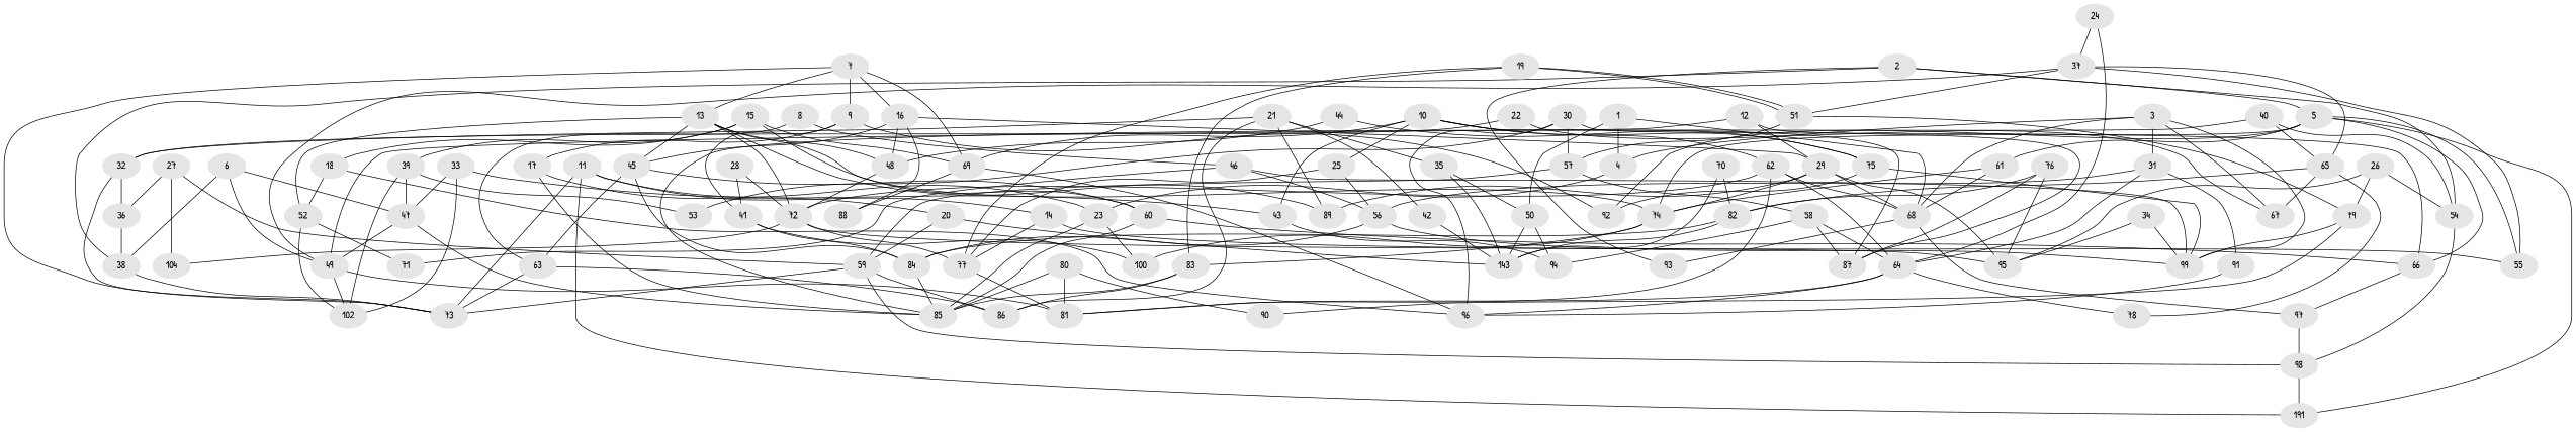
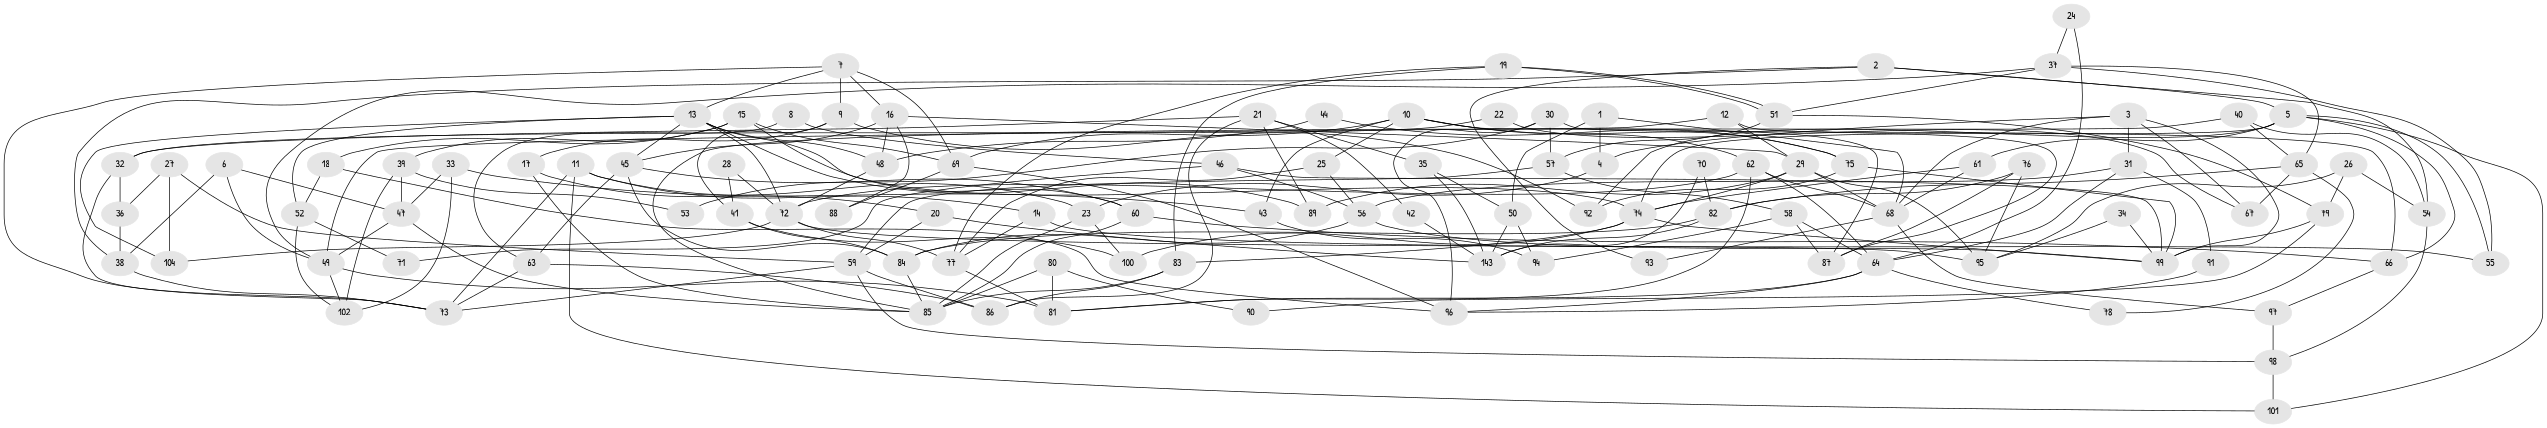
  graph {
    fontname="Patrick Hand"
    node [color=gray90 fontname="Patrick Hand" style=filled]
    edge [fontname="Patrick Hand"]
    1
    4
    50
    68
    23
    n6 [label=143]
    94
    93
    97
    2
    5
    38
    54
    55
    61
    66
    74
    92
-   101 [label=191]
+   101
    73
    98
    3
    31
    67
    99
    64
    56
    91
    85
    100
    83
    6
    47
    49
    102
    81
    7
    9
    13
    16
    69
    17
    41
    45
    48
    52
    72
    89
    104
    29
    88
    96
    8
    46
    63
    71
    86
    20
    84
    10
    25
    43
    62
    75
    87
    77
    11
    14
    12
    95
    60
    15
    18
    39
    53
    59
    19
    51
    79
    57
    21
    32
    35
    42
    36
    22
    24
    37
    65
    78
    26
    90
    27
    28
    30
    58
    33
    34
    82
    40
    44
    70
    76
    80
    1 -- 4
    1 -- 50
    1 -- 68
    4 -- 23
    50 -- n6
    50 -- 94
    68 -- 93
    68 -- 97
    23 -- 85
    23 -- 100
    97 -- 98
    2 -- 93
    2 -- 5
    2 -- 38
    2 -- 54
    5 -- 55
    5 -- 61
    5 -- 66
    5 -- 74
    5 -- 92
    5 -- 101
    38 -- 73
    54 -- 98
    61 -- 68
    61 -- 74
    66 -- 97
+   74 -- 99
    74 -- 100
    74 -- 83
    98 -- 101
    3 -- 4
    3 -- 68
    3 -- 31
    3 -- 67
    3 -- 99
    31 -- 64
    31 -- 56
    31 -- 91
    64 -- 81
    64 -- 96
    64 -- 78
    56 -- 99
    56 -- 84
    91 -- 96
    83 -- 85
    83 -- 86
    6 -- 38
    6 -- 47
    6 -- 49
    47 -- 85
    47 -- 49
    49 -- 102
    49 -- 81
    7 -- 73
    7 -- 9
    7 -- 13
    7 -- 16
    7 -- 69
    9 -- 92
    9 -- 17
    9 -- 41
    13 -- 74
    13 -- 45
    13 -- 48
    13 -- 52
    13 -- 72
    13 -- 89
+   13 -- 104
    16 -- 45
    16 -- 48
    16 -- 29
    16 -- 88
    69 -- 88
    69 -- 96
    17 -- 85
    17 -- 20
    41 -- 100
    41 -- 84
    45 -- 63
    45 -- 84
    45 -- 60
    48 -- 72
    52 -- 102
    52 -- 71
    72 -- 104
    72 -- 77
    72 -- 95
    29 -- 68
    29 -- 74
    29 -- 89
    29 -- 95
    8 -- 46
    8 -- 63
    46 -- 99
    46 -- 56
    46 -- 71
    63 -- 73
    63 -- 86
    20 -- n6
    20 -- 59
    84 -- 85
    10 -- 69
    10 -- 25
    10 -- 43
    10 -- 62
    10 -- 75
    10 -- 87
    25 -- 56
    25 -- 77
    43 -- 94
    62 -- 68
    62 -- 64
    62 -- 81
    62 -- 72
    75 -- 92
    75 -- 99
    77 -- 81
    11 -- 23
    11 -- 101
    11 -- 73
    11 -- 14
    14 -- 55
    14 -- 77
    12 -- 49
    12 -- 29
    12 -- 87
    60 -- 66
    60 -- 85
    15 -- 69
    15 -- 60
    15 -- 18
    15 -- 39
    18 -- 52
    18 -- 96
    39 -- 47
    39 -- 102
    39 -- 53
    59 -- 73
    59 -- 98
    59 -- 86
    19 -- 83
    19 -- 77
    19 -- 51
    19 -- 51
    51 -- 79
    51 -- 57
    79 -- 99
    79 -- 90
    57 -- 59
    57 -- 58
    21 -- 89
    21 -- 86
    21 -- 32
    21 -- 35
    21 -- 42
    32 -- 73
    32 -- 36
    35 -- 50
    35 -- n6
    42 -- n6
    36 -- 38
    22 -- 67
    22 -- 32
    24 -- 64
    24 -- 37
    37 -- 55
    37 -- 49
    37 -- 51
    37 -- 65
    65 -- 67
    65 -- 78
    65 -- 82
    26 -- 54
    26 -- 95
    26 -- 79
    27 -- 104
    27 -- 59
    27 -- 36
    28 -- 41
    28 -- 72
    30 -- 66
    30 -- 96
    30 -- 53
    30 -- 57
    58 -- 94
    58 -- 64
    58 -- 87
    33 -- 47
    33 -- 102
    33 -- 43
    34 -- 99
    34 -- 95
    82 -- n6
    82 -- 84
    40 -- 54
    40 -- 85
    40 -- 65
    44 -- 48
    44 -- 75
    70 -- n6
    70 -- 82
    76 -- 87
    76 -- 95
    76 -- 82
    80 -- 85
    80 -- 81
    80 -- 90
  }
